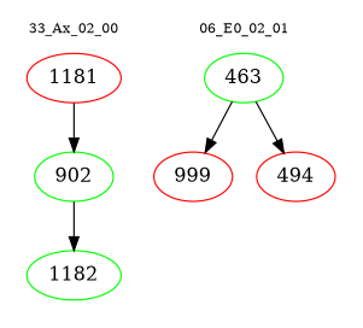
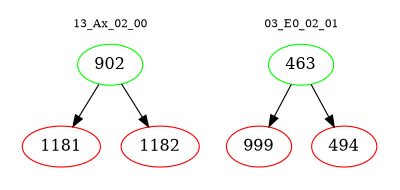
  digraph {
    node [color=red]
    edge [color=black]
    n1 [color=green label=902]
    n2 [label=1181]
-   n3 [color=green label=1182]
+   n3 [label=1182]
    n4 [color=green label=463]
    n5 [label=999]
    n6 [label=494]
    subgraph cluster_1 {
      color=white
      fontsize=10
-     label="33_Ax_02_00"
+     label="13_Ax_02_00"
      n1
      n2
      n3
    }
    subgraph cluster_2 {
      color=white
      fontsize=10
-     label="06_E0_02_01"
+     label="03_E0_02_01"
      n4
      n5
      n6
    }
-   n2 -> n1
+   n1 -> n2
    n1 -> n3
    n4 -> n5
    n4 -> n6
  }
